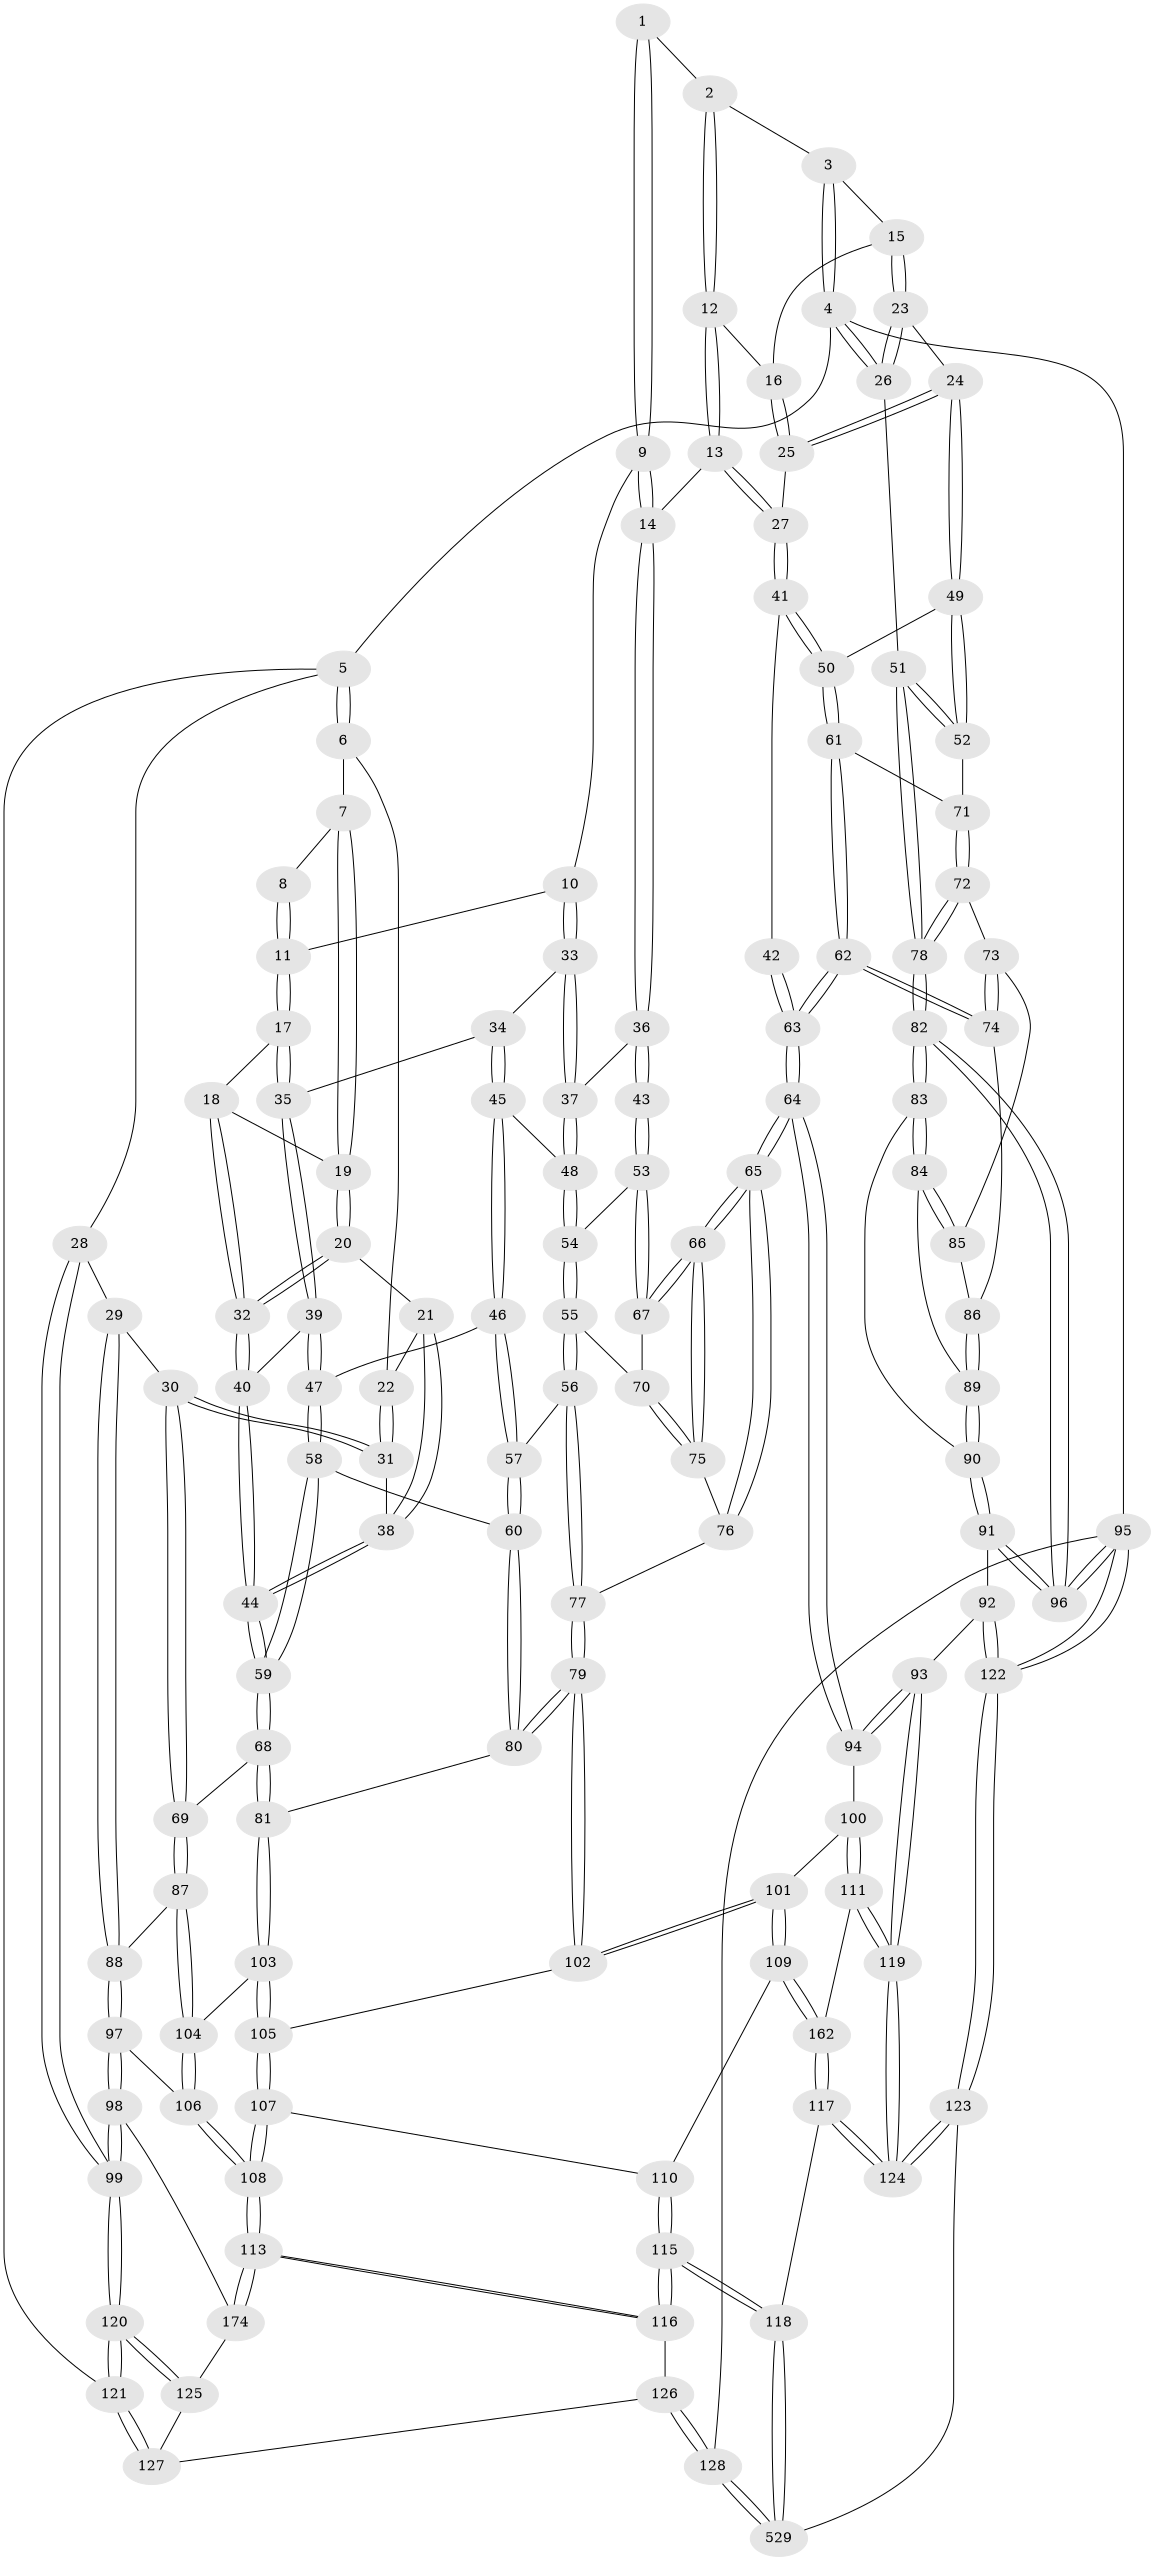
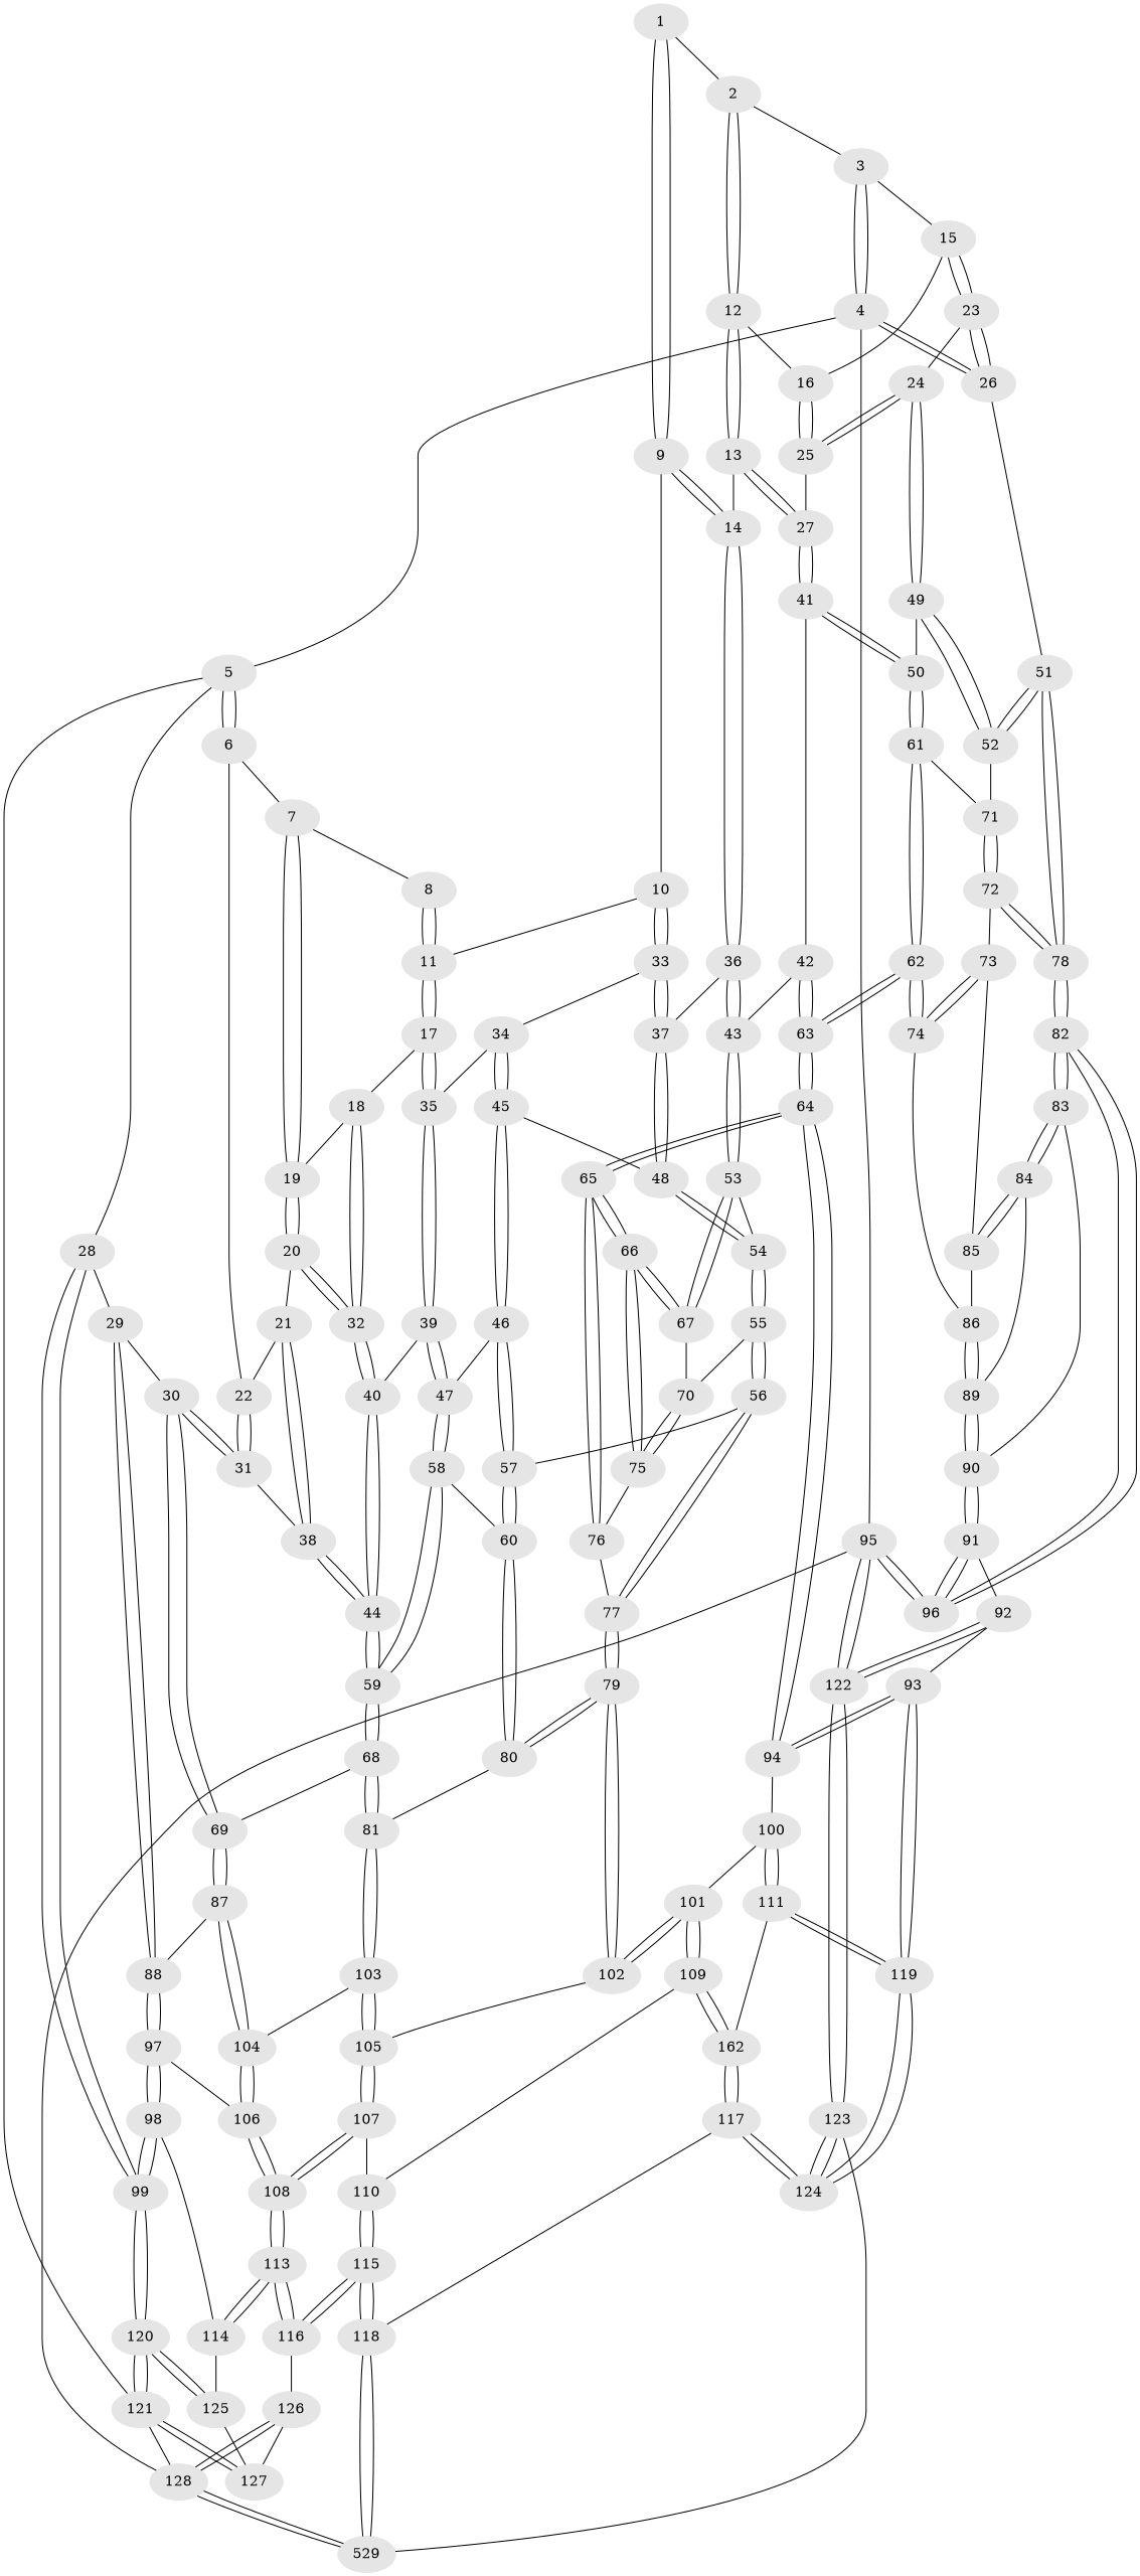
  graph {
    node [color=gray90 style=filled]
    1
    2
    9
    3
    12
    10
    14
    4
    15
    13
    16
    5
    26
    95
    23
    6
    28
    121
    51
    96
    122
    128
    7
    22
    29
    99
    127
    8
    19
    31
    11
    20
    17
    33
    36
    34
    37
    18
    35
    27
    25
    41
    43
    24
    32
    39
    40
    21
    38
    44
    49
    50
    52
    78
    42
    30
    88
    120
    69
    97
    87
    45
    48
    46
    47
    53
    54
    59
    58
    63
    61
    64
    67
    68
    57
    60
    55
    71
    62
    82
    72
    70
    56
    77
    75
    79
    80
    81
    74
    86
    65
    94
    66
    76
    100
    103
    104
    73
    85
    89
    102
    83
    105
    84
    90
    91
    106
    98
    92
    93
    119
    123
    124
    101
    111
    n116 [label=529]
-   114 [label=174]
+   114
    108
    125
    109
    n121 [label=162]
    110
    107
    113
    115
    116
    117
    118
    126
    1 -- 2
    1 -- 9
    1 -- 9
    2 -- 3
    2 -- 12
    2 -- 12
    9 -- 10
    9 -- 14
    9 -- 14
    3 -- 4
    3 -- 4
    3 -- 15
    12 -- 13
    12 -- 13
    12 -- 16
    10 -- 11
    10 -- 33
    10 -- 33
    14 -- 36
    14 -- 36
    4 -- 5
    4 -- 26
    4 -- 26
    4 -- 95
    15 -- 16
    15 -- 23
    15 -- 23
    13 -- 14
    13 -- 27
    13 -- 27
    16 -- 25
    16 -- 25
    5 -- 6
    5 -- 6
    5 -- 28
    5 -- 121
    26 -- 51
    95 -- 96
    95 -- 96
    95 -- 122
    95 -- 122
    95 -- 128
    23 -- 26
    23 -- 26
    23 -- 24
    6 -- 7
    6 -- 22
    28 -- 29
    28 -- 99
    28 -- 99
+   121 -- 128
    121 -- 127
    121 -- 127
    51 -- 52
    51 -- 52
    51 -- 78
    51 -- 78
    122 -- 123
    122 -- 123
    128 -- n116
    128 -- n116
    7 -- 8
    7 -- 19
    7 -- 19
    22 -- 31
    22 -- 31
    29 -- 30
    29 -- 88
    29 -- 88
    99 -- 120
    99 -- 120
    8 -- 11
    8 -- 11
    19 -- 20
    19 -- 20
    31 -- 38
    11 -- 17
    11 -- 17
    20 -- 32
    20 -- 32
    20 -- 21
    17 -- 18
    17 -- 35
    17 -- 35
    33 -- 34
    33 -- 37
    33 -- 37
    36 -- 37
    36 -- 43
    36 -- 43
    34 -- 35
    34 -- 45
    34 -- 45
    37 -- 48
    37 -- 48
    18 -- 19
    18 -- 32
    18 -- 32
    35 -- 39
    35 -- 39
    27 -- 41
    27 -- 41
    25 -- 27
    41 -- 50
    41 -- 50
    41 -- 42
    43 -- 53
    43 -- 53
    24 -- 25
    24 -- 25
    24 -- 49
    24 -- 49
    32 -- 40
    32 -- 40
    39 -- 40
    39 -- 47
    39 -- 47
    40 -- 44
    40 -- 44
    21 -- 22
    21 -- 38
    21 -- 38
    38 -- 44
    38 -- 44
    44 -- 59
    44 -- 59
    49 -- 50
    49 -- 52
    49 -- 52
    50 -- 61
    50 -- 61
    52 -- 71
    78 -- 82
    78 -- 82
+   42 -- 43
    42 -- 63
    42 -- 63
    30 -- 31
    30 -- 31
    30 -- 69
    30 -- 69
    88 -- 97
    88 -- 97
    120 -- 121
    120 -- 121
    120 -- 125
    120 -- 125
    69 -- 87
    69 -- 87
    97 -- 106
    97 -- 98
    97 -- 98
    87 -- 88
    87 -- 104
    87 -- 104
    45 -- 48
    45 -- 46
    45 -- 46
    48 -- 54
    48 -- 54
    46 -- 47
    46 -- 57
    46 -- 57
    47 -- 58
    47 -- 58
    53 -- 54
    53 -- 67
    53 -- 67
    54 -- 55
    54 -- 55
    59 -- 68
    59 -- 68
    58 -- 59
    58 -- 59
    58 -- 60
    63 -- 64
    63 -- 64
    61 -- 71
    61 -- 62
    61 -- 62
    64 -- 65
    64 -- 65
    64 -- 94
    64 -- 94
    67 -- 70
    68 -- 69
    68 -- 81
    68 -- 81
    57 -- 60
    57 -- 60
    60 -- 80
    60 -- 80
    55 -- 70
    55 -- 56
    55 -- 56
    71 -- 72
    71 -- 72
    62 -- 63
    62 -- 63
    62 -- 74
    62 -- 74
    82 -- 96
    82 -- 96
    82 -- 83
    82 -- 83
    72 -- 78
    72 -- 78
    72 -- 73
    70 -- 75
    70 -- 75
    56 -- 57
    56 -- 77
    56 -- 77
    77 -- 79
    77 -- 79
    75 -- 76
    79 -- 80
    79 -- 80
    79 -- 102
    79 -- 102
    80 -- 81
    81 -- 103
    81 -- 103
    74 -- 86
    86 -- 89
    86 -- 89
    65 -- 66
    65 -- 66
    65 -- 76
    65 -- 76
    94 -- 100
    66 -- 67
    66 -- 67
    66 -- 75
    66 -- 75
    76 -- 77
    100 -- 101
    100 -- 111
    100 -- 111
    103 -- 104
    103 -- 105
    103 -- 105
    104 -- 106
    104 -- 106
    73 -- 74
    73 -- 74
    73 -- 85
    85 -- 86
    89 -- 90
    89 -- 90
    102 -- 105
    83 -- 84
    83 -- 84
    83 -- 90
    105 -- 107
    105 -- 107
    84 -- 85
    84 -- 85
    84 -- 89
    90 -- 91
    90 -- 91
    91 -- 96
    91 -- 96
    91 -- 92
    106 -- 108
    106 -- 108
    98 -- 99
    98 -- 99
    98 -- 114
    92 -- 122
    92 -- 122
    92 -- 93
    93 -- 94
    93 -- 94
    93 -- 119
    93 -- 119
    119 -- 124
    119 -- 124
    123 -- 124
    123 -- 124
    123 -- n116
    101 -- 102
    101 -- 102
    101 -- 109
    101 -- 109
    111 -- 119
    111 -- 119
    111 -- n121
    114 -- 125
    108 -- 113
    108 -- 113
    125 -- 127
    109 -- n121
    109 -- n121
    109 -- 110
    n121 -- 117
    n121 -- 117
    110 -- 115
    110 -- 115
    107 -- 108
    107 -- 108
    107 -- 110
    113 -- 114
    113 -- 114
    113 -- 116
    113 -- 116
    115 -- 116
    115 -- 116
    115 -- 118
    115 -- 118
    116 -- 126
    117 -- 124
    117 -- 124
    117 -- 118
    118 -- n116
    118 -- n116
    126 -- 128
    126 -- 128
    126 -- 127
  }
